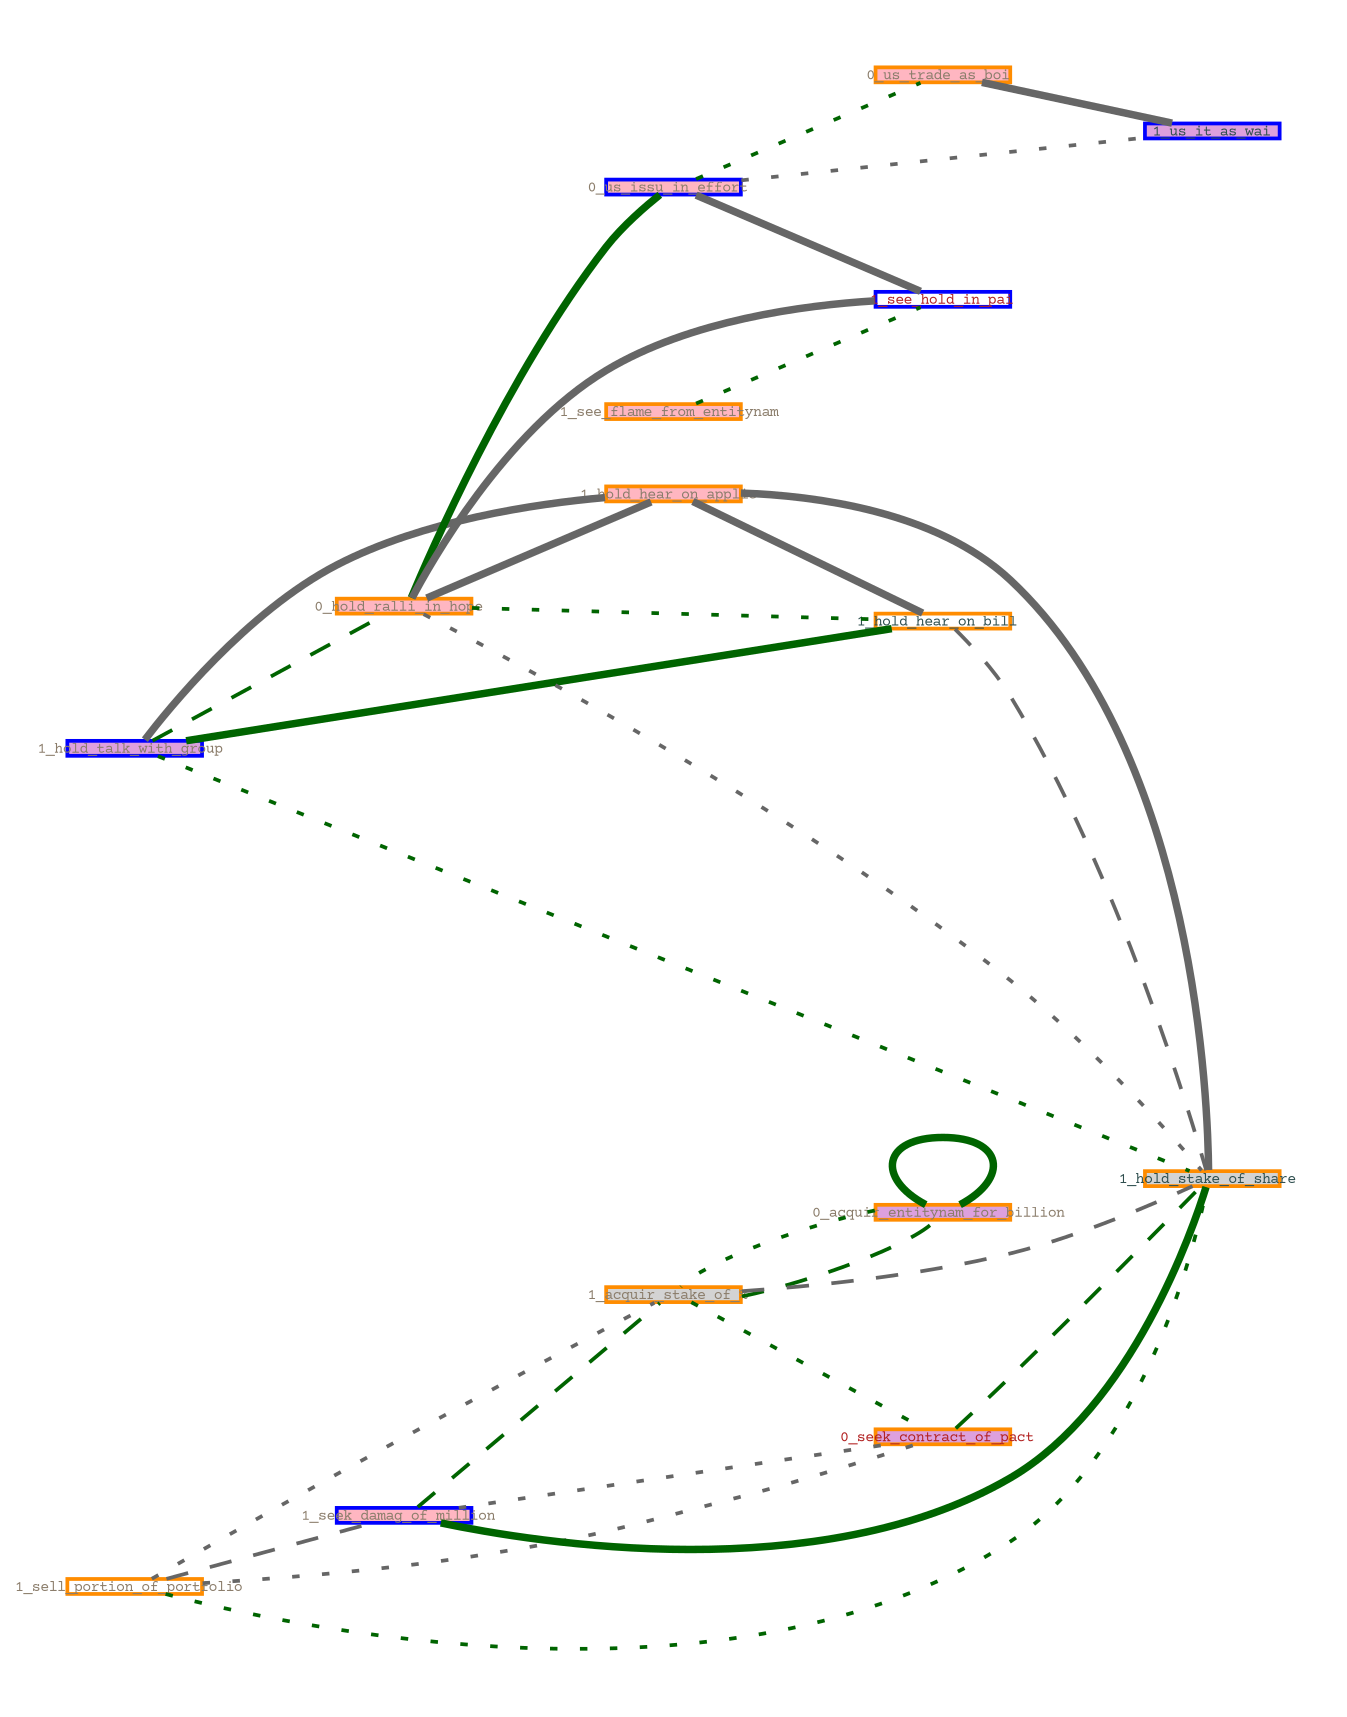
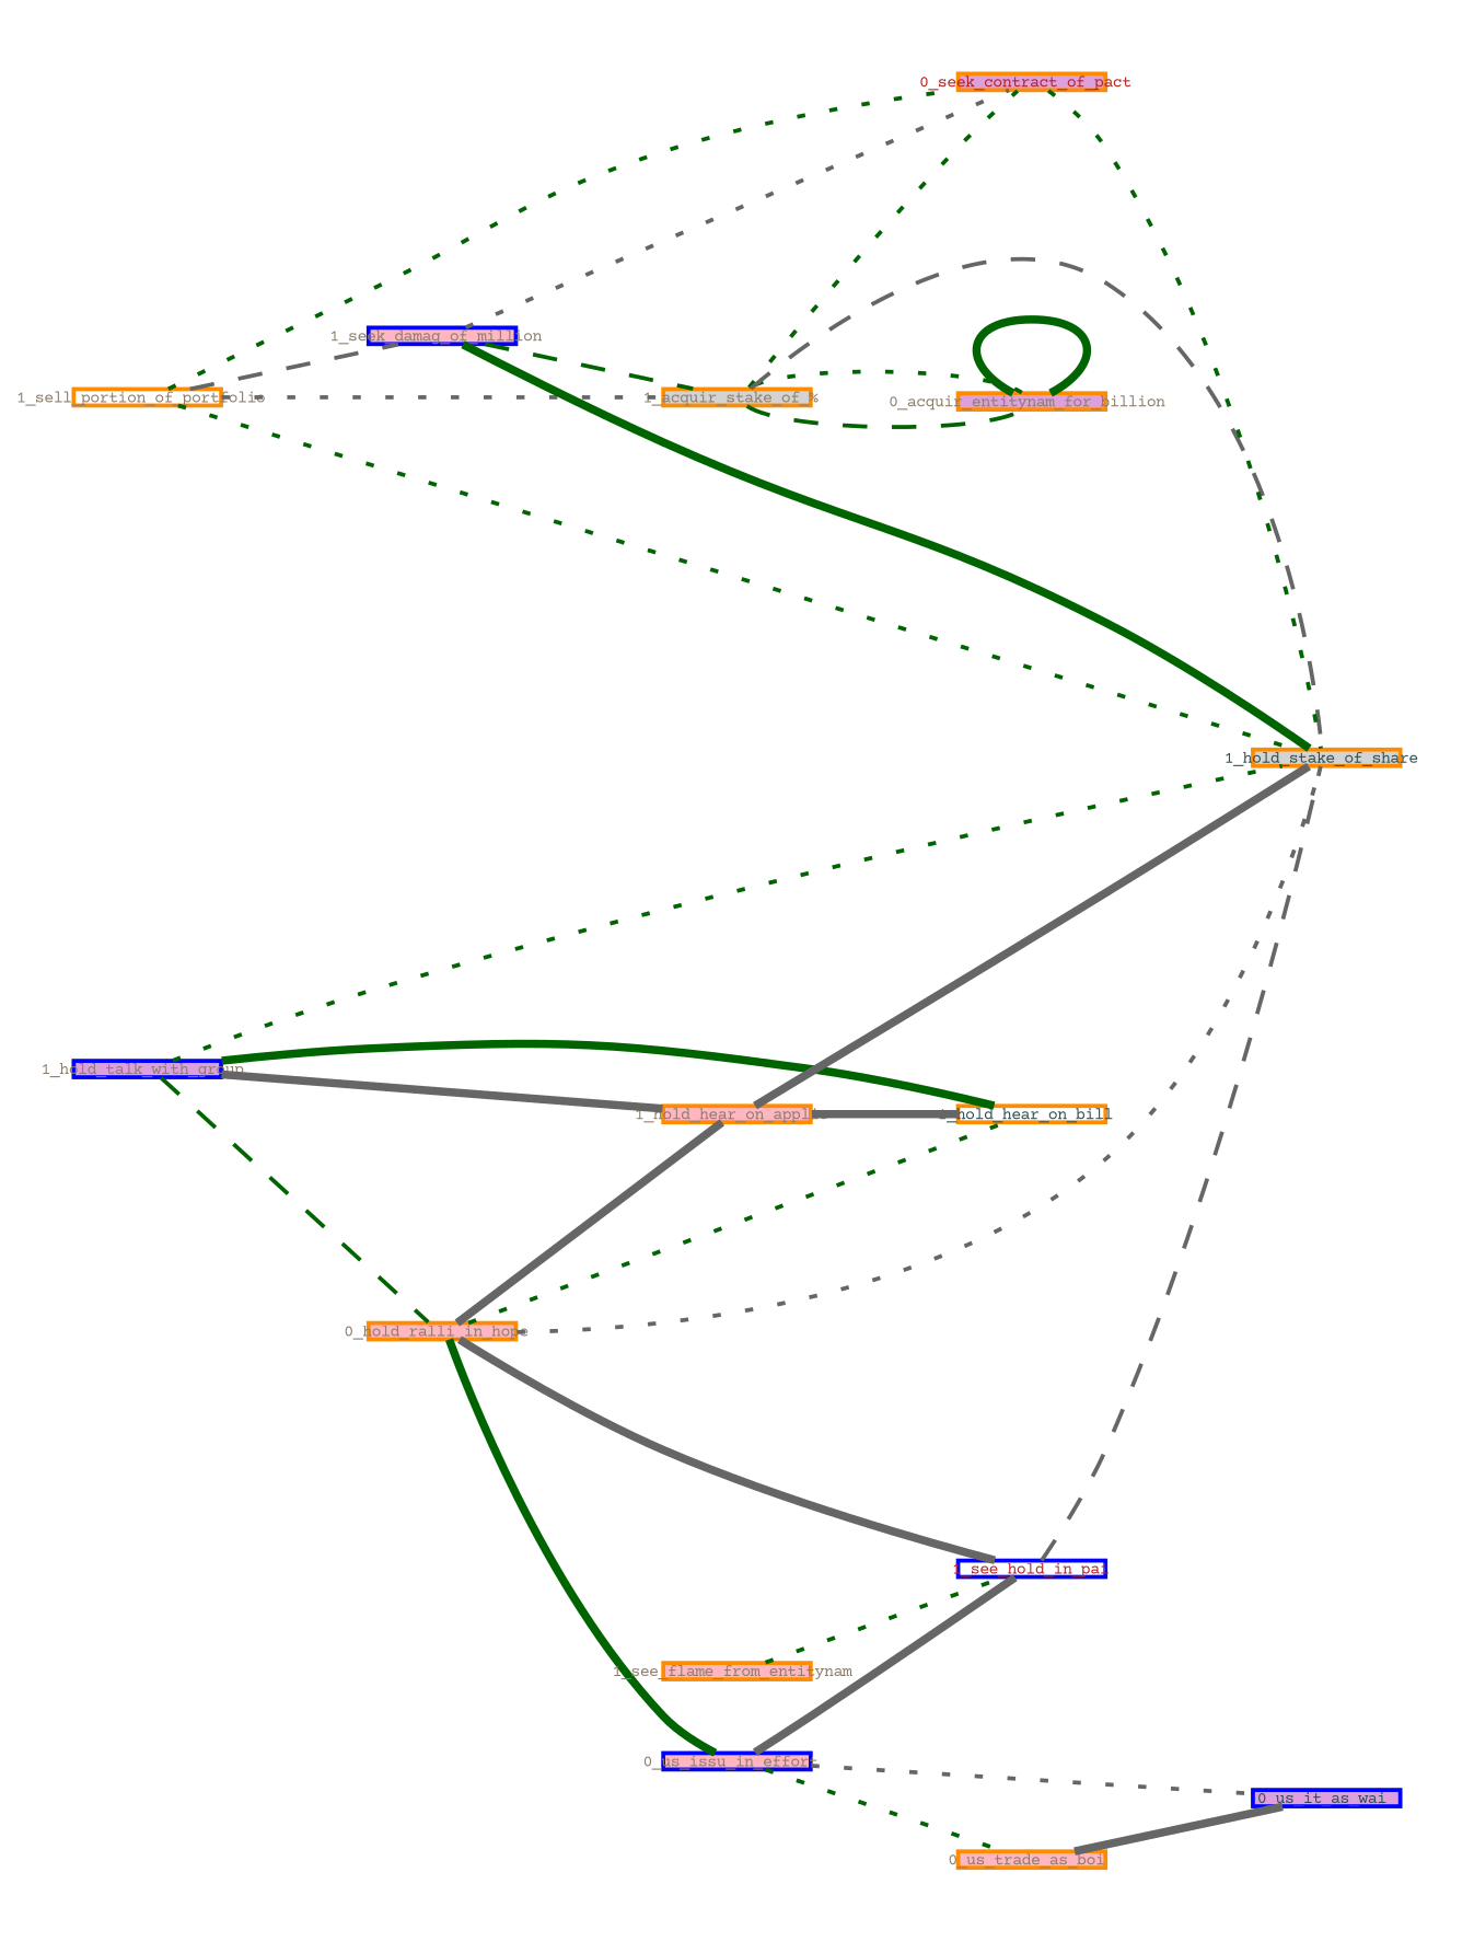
  graph {
    fontname="Courier Prime"
    rankdir=LR
    node [color=darkorange fillcolor=lightpink fixedsize=true fontcolor="#8b7d6b" fontname="Courier Prime" fontsize=4 shape=polygon style=filled]
    edge [color=darkgreen fontname="Courier Prime" style=dotted w=1]
    "1_hold_talk_with_group " [color=blue fillcolor=plum height=.06 width=.5]
    "0_hold_ralli_in_hope " [height=.06 width=.5]
    "1_sell_portion_of_portfolio " [fillcolor=white height=.06 width=.5]
    "0_acquir_entitynam_for_billion " [fillcolor=plum height=.06 width=.5]
    "0_us_issu_in_effort " [color=blue height=.06 width=.5]
    "1_seek_damag_of_million " [color=blue height=.06 width=.5]
    "1_acquir_stake_of_% " [fillcolor=lightgrey height=.06 width=.5]
    "0_us_trade_as_boi " [height=.06 width=.5]
    "1_see_flame_from_entitynam " [height=.06 width=.5]
    "1_hold_hear_on_applic " [height=.06 width=.5]
    "0_seek_contract_of_pact " [fillcolor=plum fontcolor="#b22222" height=.06 width=.5]
    n12 [color=blue fillcolor=white fontcolor="#b22222" height=.06 label="1_see_hold_in_pai" width=.5]
    "1_hold_hear_on_bill " [fillcolor=white fontcolor="#2f4f4f" height=.06 width=.5]
    "1_hold_stake_of_share " [fillcolor=lightgrey fontcolor="#2f4f4f" height=.06 width=.5]
-   "0_us_it_as_wai " [color=blue fillcolor=plum fontcolor="#2f4f4f" height=.06 width=.5 label="1_us_it_as_wai"]
+   "0_us_it_as_wai " [color=blue fillcolor=plum fontcolor="#2f4f4f" height=.06 width=.5]
    subgraph sub_1 {
      "1_hold_talk_with_group "
      "0_hold_ralli_in_hope "
      "1_sell_portion_of_portfolio "
      "0_acquir_entitynam_for_billion "
      "0_us_issu_in_effort "
      "1_seek_damag_of_million "
      "1_acquir_stake_of_% "
      "0_us_trade_as_boi "
      "1_see_flame_from_entitynam "
      "1_hold_hear_on_applic "
    }
    subgraph sub_2 {
      "0_seek_contract_of_pact "
      n12
    }
    "1_hold_talk_with_group " -- "0_hold_ralli_in_hope " [style=dashed]
    "1_hold_talk_with_group " -- "1_hold_hear_on_applic " [color=gray40 style=bold]
    "1_hold_talk_with_group " -- "1_hold_hear_on_bill " [style=bold]
    "1_hold_talk_with_group " -- "1_hold_stake_of_share "
    "0_hold_ralli_in_hope " -- "0_us_issu_in_effort " [style=bold]
    "0_hold_ralli_in_hope " -- "1_hold_hear_on_applic " [color=gray40 style=bold]
    "0_hold_ralli_in_hope " -- n12 [color=gray40 style=bold]
    "0_hold_ralli_in_hope " -- "1_hold_hear_on_bill "
    "0_hold_ralli_in_hope " -- "1_hold_stake_of_share " [color=gray40]
    "1_sell_portion_of_portfolio " -- "1_seek_damag_of_million " [color=gray40 style=dashed]
    "1_sell_portion_of_portfolio " -- "1_acquir_stake_of_% " [color=gray40]
-   "1_sell_portion_of_portfolio " -- "0_seek_contract_of_pact " [color=gray40]
+   "1_sell_portion_of_portfolio " -- "0_seek_contract_of_pact "
    "1_sell_portion_of_portfolio " -- "1_hold_stake_of_share "
    "0_acquir_entitynam_for_billion " -- "0_acquir_entitynam_for_billion " [style=bold w=4]
    "0_acquir_entitynam_for_billion " -- "1_acquir_stake_of_% "
    "0_us_issu_in_effort " -- "0_us_trade_as_boi "
    "0_us_issu_in_effort " -- n12 [color=gray40 style=bold]
    "0_us_issu_in_effort " -- "0_us_it_as_wai " [color=gray40]
    "1_seek_damag_of_million " -- "1_acquir_stake_of_% " [style=dashed]
    "1_seek_damag_of_million " -- "0_seek_contract_of_pact " [color=gray40 w=2]
    "1_seek_damag_of_million " -- "1_hold_stake_of_share " [style=bold]
    "1_acquir_stake_of_% " -- "0_acquir_entitynam_for_billion " [style=dashed]
    "1_acquir_stake_of_% " -- "0_seek_contract_of_pact "
    "1_acquir_stake_of_% " -- "1_hold_stake_of_share " [color=gray40 style=dashed w=2]
    "0_us_trade_as_boi " -- "0_us_it_as_wai " [color=gray40 style=bold w=2]
    "1_see_flame_from_entitynam " -- n12
    "1_hold_hear_on_applic " -- "1_hold_hear_on_bill " [color=gray40 style=bold w=3]
    "1_hold_hear_on_applic " -- "1_hold_stake_of_share " [color=gray40 style=bold]
-   "0_seek_contract_of_pact " -- "1_hold_stake_of_share " [style=dashed]
-   "1_hold_hear_on_bill " -- "1_hold_stake_of_share " [color=gray40 style=dashed]
+   "0_seek_contract_of_pact " -- "1_hold_stake_of_share "
+   n12 -- "1_hold_stake_of_share " [color=gray40 style=dashed]
  }
